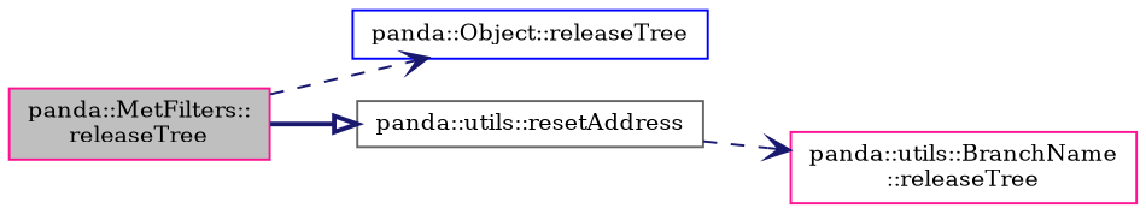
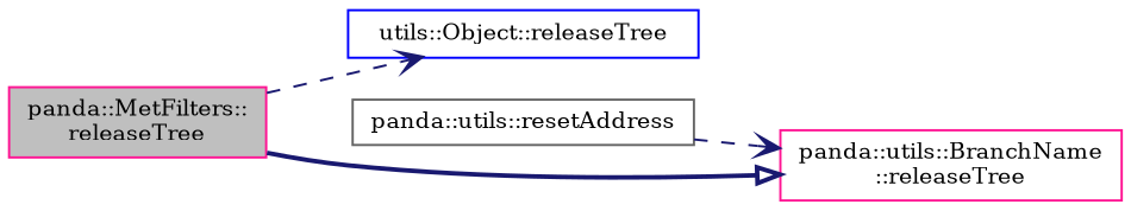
  digraph {
    fontname="DejaVu Serif"
    rankdir=LR
    node [color=deeppink fillcolor=white fontname="DejaVu Serif" fontsize=10 shape=record style=filled]
    edge [arrowhead=vee color=midnightblue fontname="DejaVu Serif" fontsize=10 labelfontname=Helvetica labelfontsize=10 style=dashed]
    n1 [fillcolor=grey75 fontcolor=black height=0.2 label="panda::MetFilters::\lreleaseTree" width=0.4]
-   n2 [color=blue height=0.2 label="panda::Object::releaseTree" width=0.4]
+   n2 [color=blue height=0.2 label="utils::Object::releaseTree" width=0.4]
    n3 [color=gray40 height=0.2 label="panda::utils::resetAddress" width=0.4]
    n4 [height=0.2 label="panda::utils::BranchName\l::releaseTree" width=0.4]
    n1 -> n2
-   n1 -> n3 [arrowhead=onormal style=bold]
+   n1 -> n4 [arrowhead=onormal style=bold]
    n3 -> n4
  }
